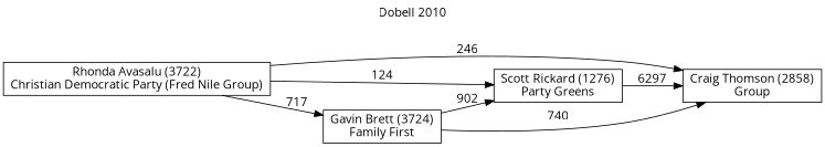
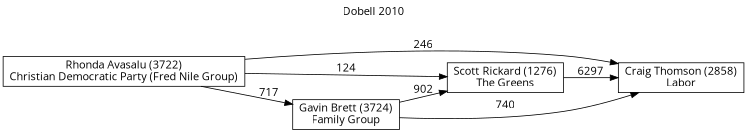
  digraph {
    fontname="Open Sans"
    label="Dobell 2010"
    labelloc=t
    mclimit=10
    rankdir=LR
    node [fontname="Open Sans" shape=box]
    edge [fontname="Open Sans"]
-   n1 [label="Craig Thomson (2858)\nGroup"]
-   n2 [label="Scott Rickard (1276)\nParty Greens"]
-   n3 [label="Gavin Brett (3724)\nFamily First"]
+   n1 [label="Craig Thomson (2858)\nLabor"]
+   n2 [label="Scott Rickard (1276)\nThe Greens"]
+   n3 [label="Gavin Brett (3724)\nFamily Group"]
    n4 [label="Rhonda Avasalu (3722)\nChristian Democratic Party (Fred Nile Group)"]
    n2 -> n1 [label=6297]
    n3 -> n1 [label=740]
    n3 -> n2 [label=902]
    n4 -> n1 [label=246]
    n4 -> n2 [label=124]
    n4 -> n3 [label=717]
  }
